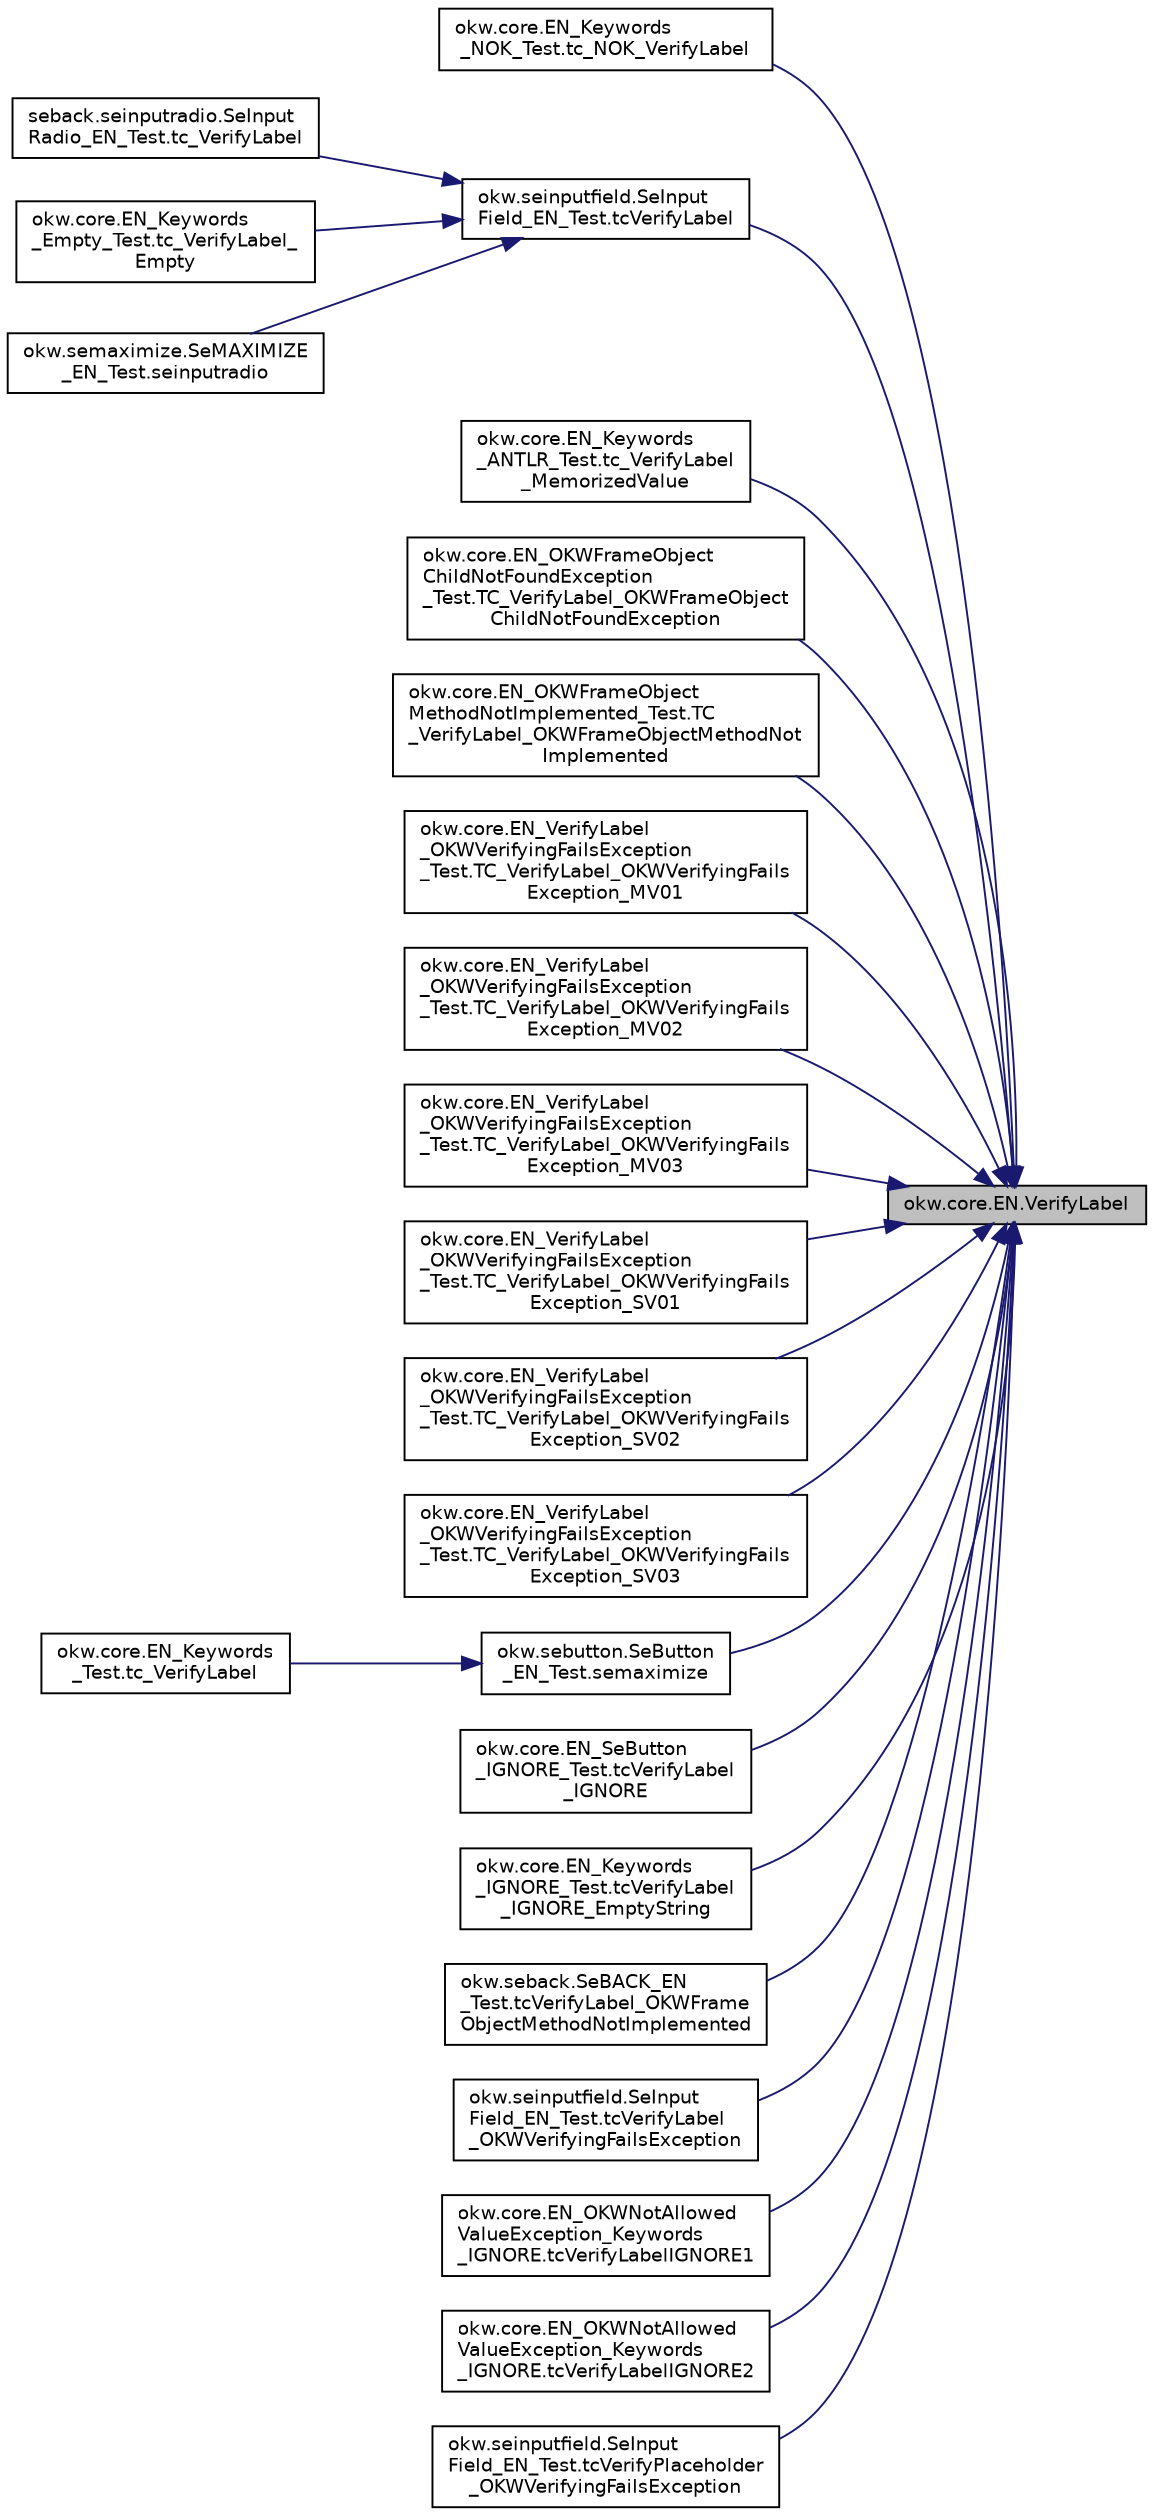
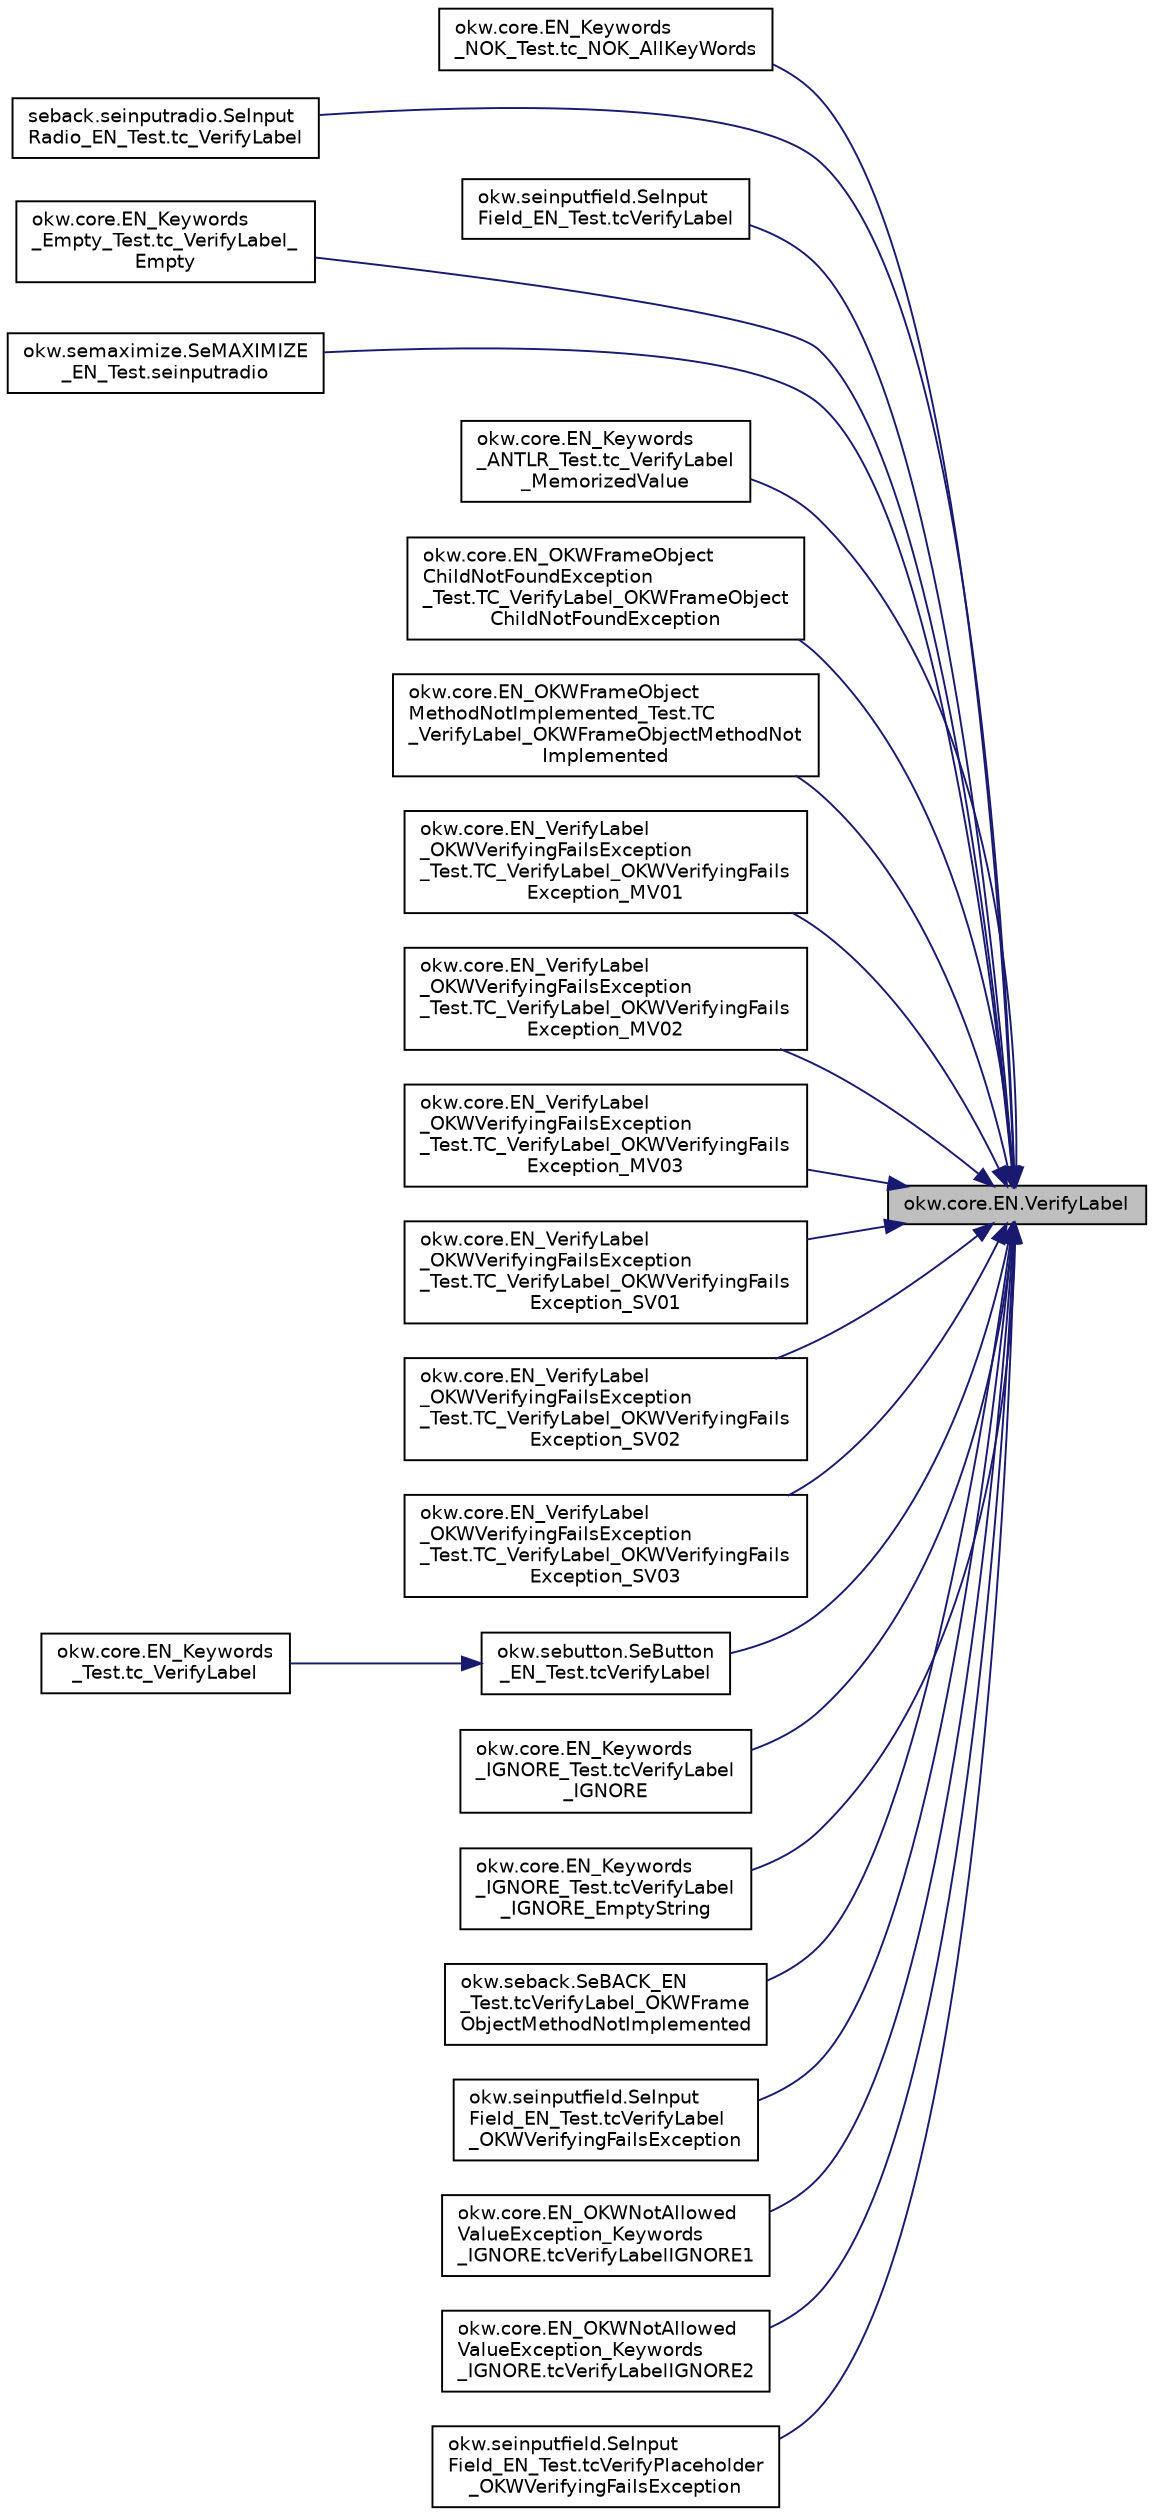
  digraph {
    rankdir=RL
    node [color=black fillcolor=white fontname=Helvetica fontsize=10 shape=record style=filled]
    edge [color=midnightblue dir=back fontname=Helvetica fontsize=10 labelfontname=Helvetica labelfontsize=10 style=solid]
    n1 [fillcolor=grey75 fontcolor=black height=0.2 label="okw.core.EN.VerifyLabel" width=0.4]
-   n2 [height=0.2 label="okw.core.EN_Keywords\l_NOK_Test.tc_NOK_VerifyLabel" width=0.4]
+   n2 [height=0.2 label="okw.core.EN_Keywords\l_NOK_Test.tc_NOK_AllKeyWords" width=0.4]
    n3 [height=0.2 label="seback.seinputradio.SeInput\lRadio_EN_Test.tc_VerifyLabel" width=0.4]
    n4 [height=0.2 label="okw.core.EN_Keywords\l_Empty_Test.tc_VerifyLabel_\lEmpty" width=0.4]
    n5 [height=0.2 label="okw.core.EN_Keywords\l_ANTLR_Test.tc_VerifyLabel\l_MemorizedValue" width=0.4]
    n6 [height=0.2 label="okw.core.EN_OKWFrameObject\lChildNotFoundException\l_Test.TC_VerifyLabel_OKWFrameObject\lChildNotFoundException" width=0.4]
    n7 [height=0.2 label="okw.core.EN_OKWFrameObject\lMethodNotImplemented_Test.TC\l_VerifyLabel_OKWFrameObjectMethodNot\lImplemented" width=0.4]
    n8 [height=0.2 label="okw.core.EN_VerifyLabel\l_OKWVerifyingFailsException\l_Test.TC_VerifyLabel_OKWVerifyingFails\lException_MV01" width=0.4]
    n9 [height=0.2 label="okw.core.EN_VerifyLabel\l_OKWVerifyingFailsException\l_Test.TC_VerifyLabel_OKWVerifyingFails\lException_MV02" width=0.4]
    n10 [height=0.2 label="okw.core.EN_VerifyLabel\l_OKWVerifyingFailsException\l_Test.TC_VerifyLabel_OKWVerifyingFails\lException_MV03" width=0.4]
    n11 [height=0.2 label="okw.core.EN_VerifyLabel\l_OKWVerifyingFailsException\l_Test.TC_VerifyLabel_OKWVerifyingFails\lException_SV01" width=0.4]
    n12 [height=0.2 label="okw.core.EN_VerifyLabel\l_OKWVerifyingFailsException\l_Test.TC_VerifyLabel_OKWVerifyingFails\lException_SV02" width=0.4]
    n13 [height=0.2 label="okw.core.EN_VerifyLabel\l_OKWVerifyingFailsException\l_Test.TC_VerifyLabel_OKWVerifyingFails\lException_SV03" width=0.4]
    n14 [height=0.2 label="okw.semaximize.SeMAXIMIZE\l_EN_Test.seinputradio" width=0.4]
    n15 [height=0.2 label="okw.seinputfield.SeInput\lField_EN_Test.tcVerifyLabel" width=0.4]
-   n16 [height=0.2 label="okw.sebutton.SeButton\l_EN_Test.semaximize" width=0.4]
-   n17 [height=0.2 label="okw.core.EN_SeButton\l_IGNORE_Test.tcVerifyLabel\l_IGNORE" width=0.4]
+   n16 [height=0.2 label="okw.sebutton.SeButton\l_EN_Test.tcVerifyLabel" width=0.4]
+   n17 [height=0.2 label="okw.core.EN_Keywords\l_IGNORE_Test.tcVerifyLabel\l_IGNORE" width=0.4]
    n18 [height=0.2 label="okw.core.EN_Keywords\l_IGNORE_Test.tcVerifyLabel\l_IGNORE_EmptyString" width=0.4]
    n19 [height=0.2 label="okw.seback.SeBACK_EN\l_Test.tcVerifyLabel_OKWFrame\lObjectMethodNotImplemented" width=0.4]
    n20 [height=0.2 label="okw.seinputfield.SeInput\lField_EN_Test.tcVerifyLabel\l_OKWVerifyingFailsException" width=0.4]
    n21 [height=0.2 label="okw.core.EN_OKWNotAllowed\lValueException_Keywords\l_IGNORE.tcVerifyLabelIGNORE1" width=0.4]
    n22 [height=0.2 label="okw.core.EN_OKWNotAllowed\lValueException_Keywords\l_IGNORE.tcVerifyLabelIGNORE2" width=0.4]
    n23 [height=0.2 label="okw.seinputfield.SeInput\lField_EN_Test.tcVerifyPlaceholder\l_OKWVerifyingFailsException" width=0.4]
    n24 [height=0.2 label="okw.core.EN_Keywords\l_Test.tc_VerifyLabel" width=0.4]
    n1 -> n2
-   n15 -> n3
-   n15 -> n4
+   n1 -> n3
+   n1 -> n4
    n1 -> n5
    n1 -> n6
    n1 -> n7
    n1 -> n8
    n1 -> n9
    n1 -> n10
    n1 -> n11
    n1 -> n12
    n1 -> n13
-   n15 -> n14
+   n1 -> n14
    n1 -> n15
    n1 -> n16
    n1 -> n17
    n1 -> n18
    n1 -> n19
    n1 -> n20
    n1 -> n21
    n1 -> n22
    n1 -> n23
    n16 -> n24
  }
